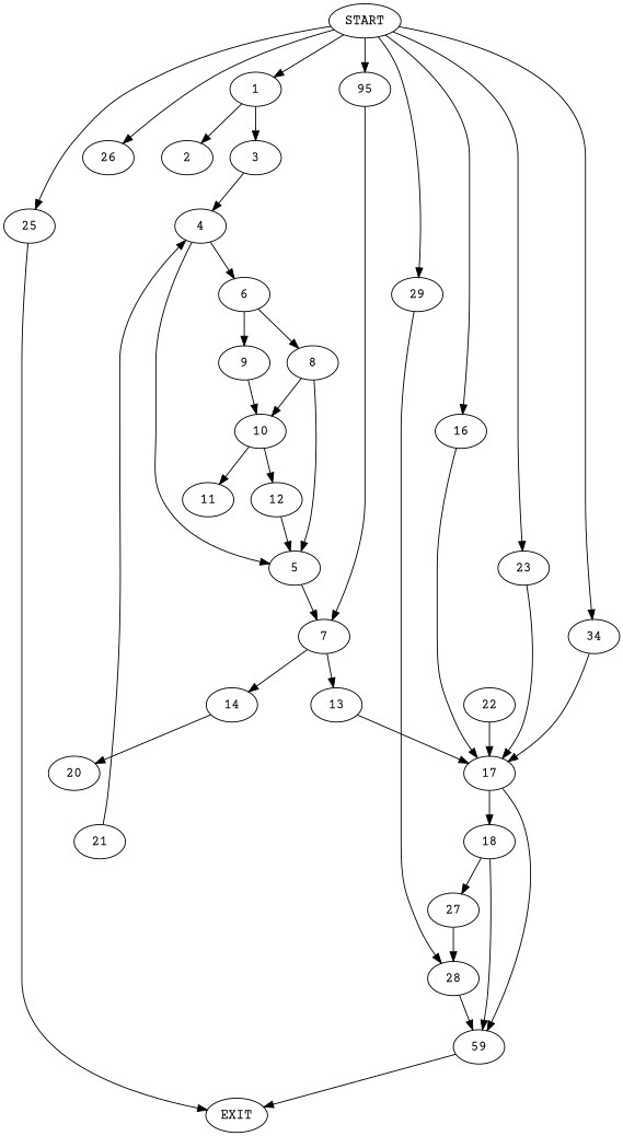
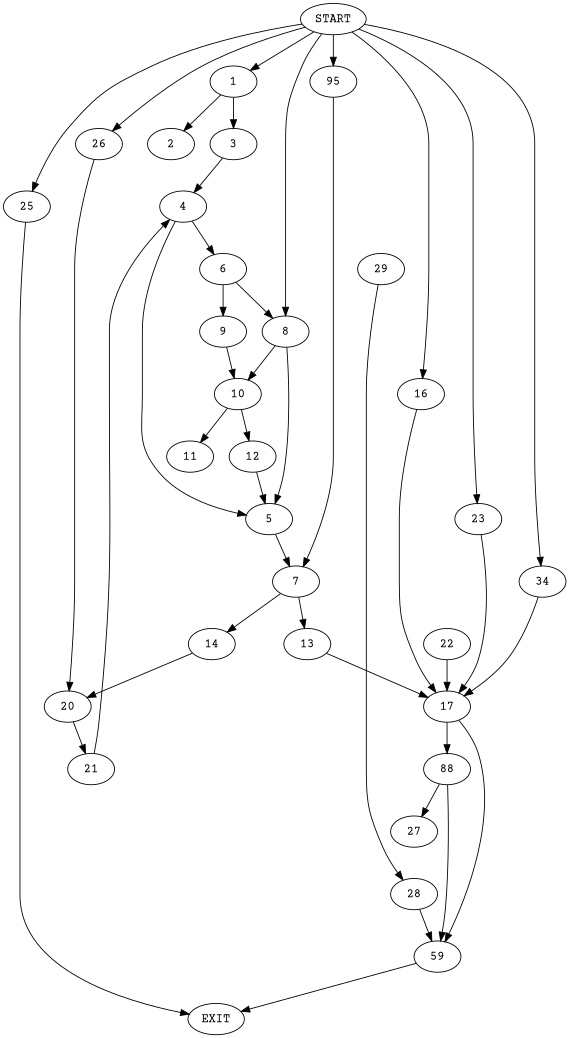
  digraph {
    fontname="Courier Prime"
    node [fontname="Courier Prime"]
    edge [fontname="Courier Prime"]
    n1 [label=START]
    1
    n3 [label=95]
    16
    23
    n6 [label=34]
    25
    26
    29
    2
    3
    7
    17
    n14 [label=EXIT]
    20
    28
    4
    5
    6
    8
    9
    13
    14
    10
    11
    12
-   18
+   18 [label=88]
    n28 [label=59]
    21
    27
    22
    n1 -> 1
    n1 -> n3
    n1 -> 16
    n1 -> 23
    n1 -> n6
    n1 -> 25
    n1 -> 26
-   n1 -> 29
+   n1 -> 8
    1 -> 2
    1 -> 3
    n3 -> 7
    16 -> 17
    23 -> 17
    n6 -> 17
    25 -> n14
+   26 -> 20
    29 -> 28
    3 -> 4
    7 -> 13
    7 -> 14
    17 -> 18
    17 -> n28
+   20 -> 21
    28 -> n28
    4 -> 5
    4 -> 6
    5 -> 7
    6 -> 8
    6 -> 9
    8 -> 5
    8 -> 10
    9 -> 10
    13 -> 17
    14 -> 20
    10 -> 11
    10 -> 12
    12 -> 5
    18 -> n28
    18 -> 27
    n28 -> n14
    21 -> 4
-   27 -> 28
    22 -> 17
  }
